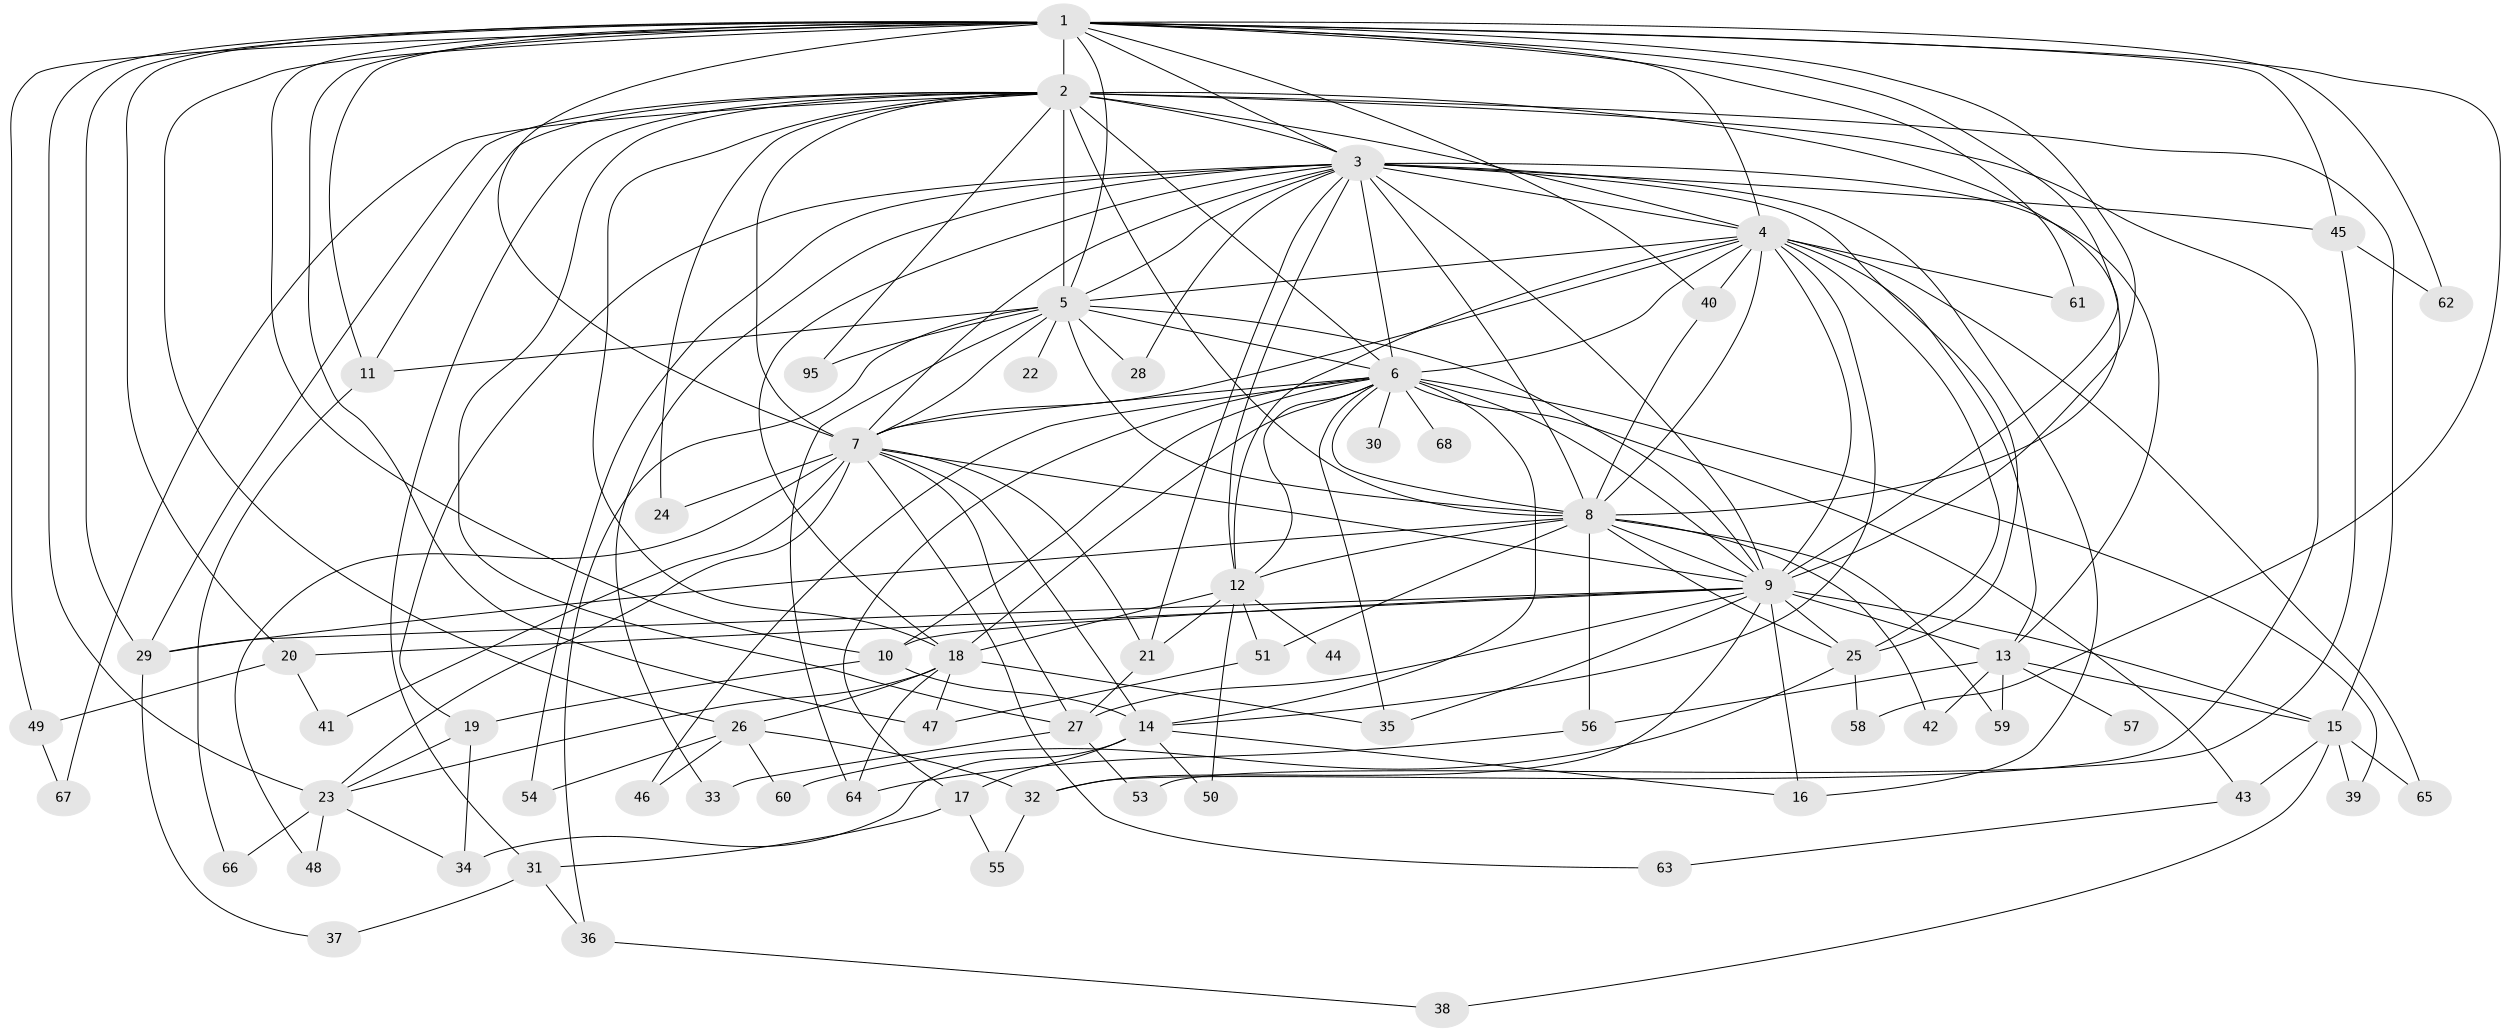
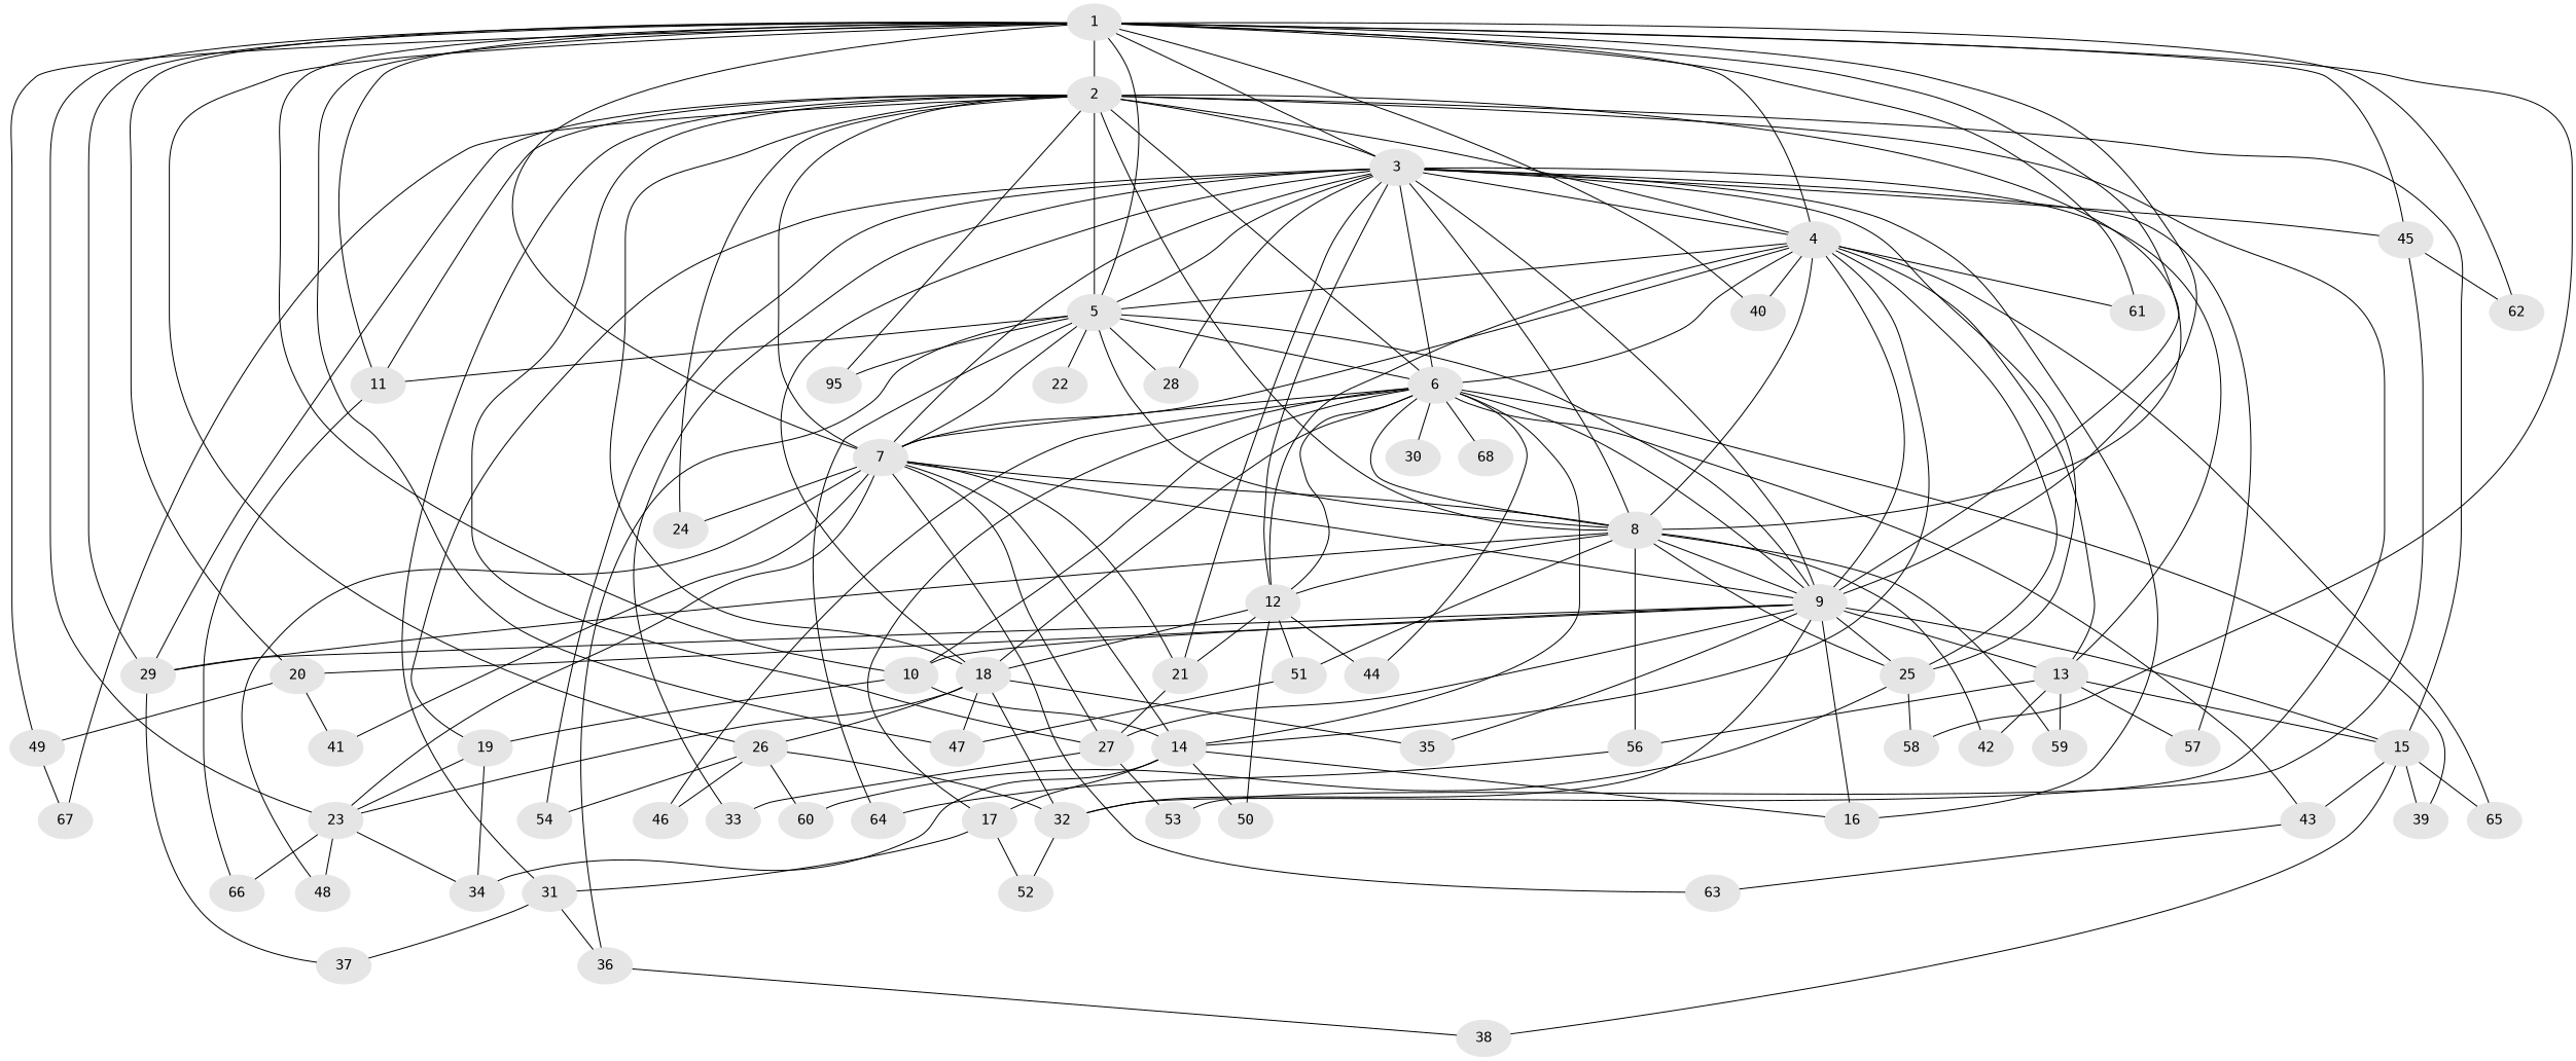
  graph {
    fontname="DejaVu Sans Mono"
    node [color=gray90 fontname="DejaVu Sans Mono" style=filled]
    edge [fontname="DejaVu Sans Mono" weight=1.0]
    1
    2
    3
    4
    5
    7
    8
    9
    10
    11
    20
    23
    26
    29
    40
    45
    47
    49
    58
    61
    62
    6
    15
    18
    24
    27
    31
    32
    n29 [label=95]
    67
    12
    13
    16
    19
    21
    25
    28
    33
    54
    57
    14
    65
    22
    36
    64
    17
    30
    39
    43
    44
    46
    68
    41
    48
    63
    42
    51
    56
    59
    35
    66
    34
    60
    37
    53
    38
-   52 [label=55]
+   52
    50
    1 -- 2 [weight=2.0]
    1 -- 3
    1 -- 4
    1 -- 5
    1 -- 7 [weight=2.0]
    1 -- 8
    1 -- 9 [weight=2.0]
    1 -- 10
    1 -- 11
    1 -- 20 [weight=2.0]
    1 -- 23
    1 -- 26
    1 -- 29
    1 -- 40
    1 -- 45
    1 -- 47
    1 -- 49
    1 -- 58
    1 -- 61
    1 -- 62
    2 -- 3 [weight=3.0]
    2 -- 4 [weight=3.0]
    2 -- 5 [weight=2.0]
    2 -- 7 [weight=3.0]
    2 -- 8 [weight=2.0]
    2 -- 9 [weight=2.0]
    2 -- 11
    2 -- 29
    2 -- 6 [weight=3.0]
    2 -- 15
    2 -- 18
    2 -- 24
    2 -- 27
    2 -- 31
    2 -- 32
    2 -- n29
    2 -- 67
    3 -- 4
    3 -- 5
    3 -- 7
    3 -- 8 [weight=2.0]
    3 -- 9
    3 -- 45
    3 -- 6
    3 -- 18 [weight=2.0]
    3 -- 12
    3 -- 13
    3 -- 16
    3 -- 19
    3 -- 21
    3 -- 25
    3 -- 28
    3 -- 33
    3 -- 54
+   3 -- 57
    4 -- 5
    4 -- 7
    4 -- 8
    4 -- 9 [weight=2.0]
    4 -- 40
    4 -- 61
    4 -- 6
    4 -- 12
    4 -- 13 [weight=2.0]
    4 -- 25
    4 -- 14
    4 -- 65
    5 -- 7
    5 -- 8
    5 -- 9 [weight=2.0]
    5 -- 11
    5 -- 6
    5 -- n29
    5 -- 28
    5 -- 22
    5 -- 36
    5 -- 64
-   40 -- 8
+   7 -- 8
    7 -- 9
    7 -- 23
    7 -- 24
    7 -- 27
    7 -- 21
    7 -- 14 [weight=2.0]
    7 -- 41
    7 -- 48
    7 -- 63
    8 -- 9 [weight=2.0]
    8 -- 29
    8 -- 12
    8 -- 25
    8 -- 42
    8 -- 51
    8 -- 56
    8 -- 59
    9 -- 10
    9 -- 20
    9 -- 29
    9 -- 15 [weight=2.0]
    9 -- 27
    9 -- 32
    9 -- 13
    9 -- 16
    9 -- 25
    9 -- 35
    10 -- 19
    10 -- 14
    11 -- 66
    20 -- 49
    20 -- 41
    23 -- 48
    23 -- 66
    23 -- 34
    26 -- 32
    26 -- 54
    26 -- 46
    26 -- 60
    29 -- 37
    45 -- 62
    45 -- 53
    49 -- 67
    6 -- 7
    6 -- 8
    6 -- 9
    6 -- 10
    6 -- 18
    6 -- 12
    6 -- 14
    6 -- 17
    6 -- 30
    6 -- 39
    6 -- 43
-   6 -- 35
+   6 -- 44
    6 -- 46
    6 -- 68
    15 -- 65
    15 -- 39
    15 -- 43
    15 -- 38
    18 -- 23
    18 -- 26
    18 -- 47
-   18 -- 64
+   18 -- 32
    18 -- 35
    27 -- 33
    27 -- 53
    31 -- 36
    31 -- 37
    32 -- 52
    12 -- 18
    12 -- 21
    12 -- 44
    12 -- 51
    12 -- 50
    13 -- 15
    13 -- 57
    13 -- 42
    13 -- 56
    13 -- 59
    19 -- 23
    19 -- 34
    21 -- 27
    25 -- 58
    25 -- 60
    14 -- 16
    14 -- 17
    14 -- 34
    14 -- 50
    36 -- 38
    17 -- 31
    17 -- 52
    43 -- 63
    51 -- 47
    56 -- 64
  }
